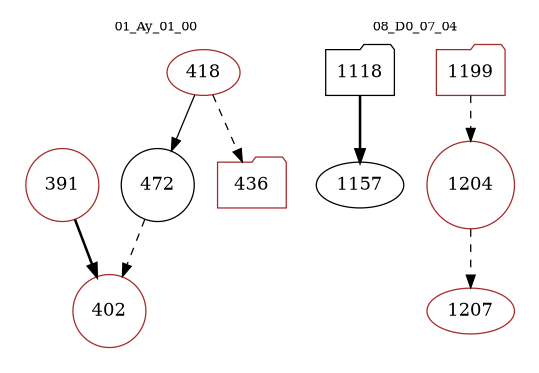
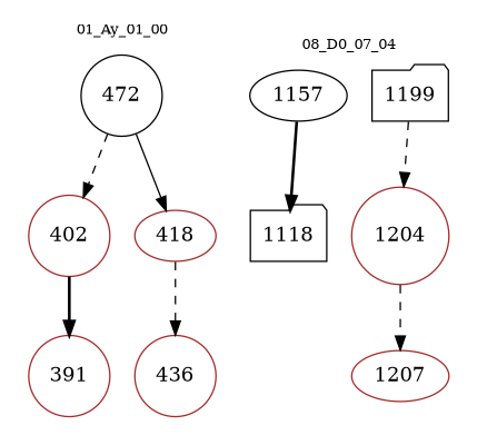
  digraph {
    node [color=brown shape=circle]
    edge [color=black style=dashed]
    n1 [color=black label=472]
    n2 [label=402]
    n3 [label=418 shape=ellipse]
    n4 [label=391]
-   n5 [label=436 shape=folder]
-   n6 [label=1199 shape=folder]
+   n5 [label=436]
+   n6 [color=black label=1199 shape=folder]
    n7 [color=black label=1157 shape=ellipse]
    n8 [label=1204]
    n9 [color=black label=1118 shape=folder]
    n10 [label=1207 shape=ellipse]
    subgraph cluster_1 {
      color=white
      fontsize=10
      label="01_Ay_01_00"
      n1
      n2
      n3
      n4
      n5
    }
    subgraph cluster_2 {
      color=white
      fontsize=10
      label="08_D0_07_04"
      n6
      n7
      n8
      n9
      n10
    }
    n1 -> n2
-   n3 -> n1 [style=solid]
-   n4 -> n2 [style=bold]
+   n1 -> n3 [style=solid]
+   n2 -> n4 [style=bold]
    n3 -> n5
    n6 -> n8
-   n9 -> n7 [style=bold]
+   n7 -> n9 [style=bold]
    n8 -> n10
  }
